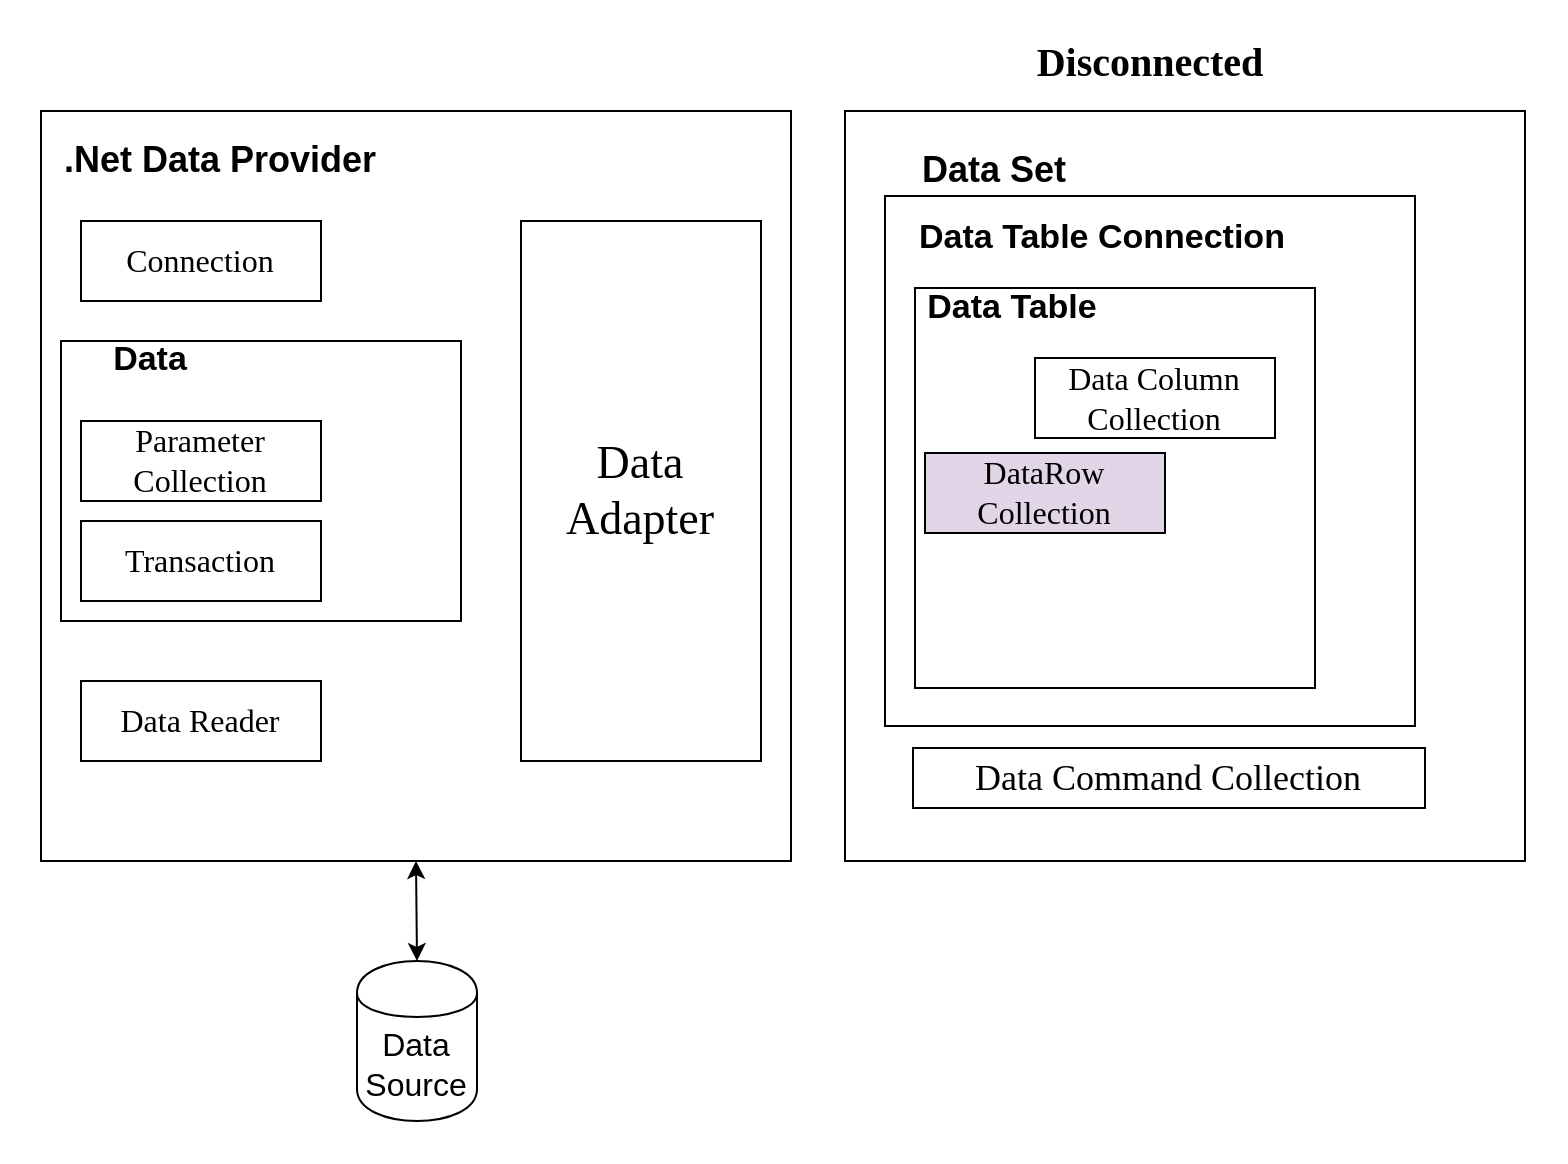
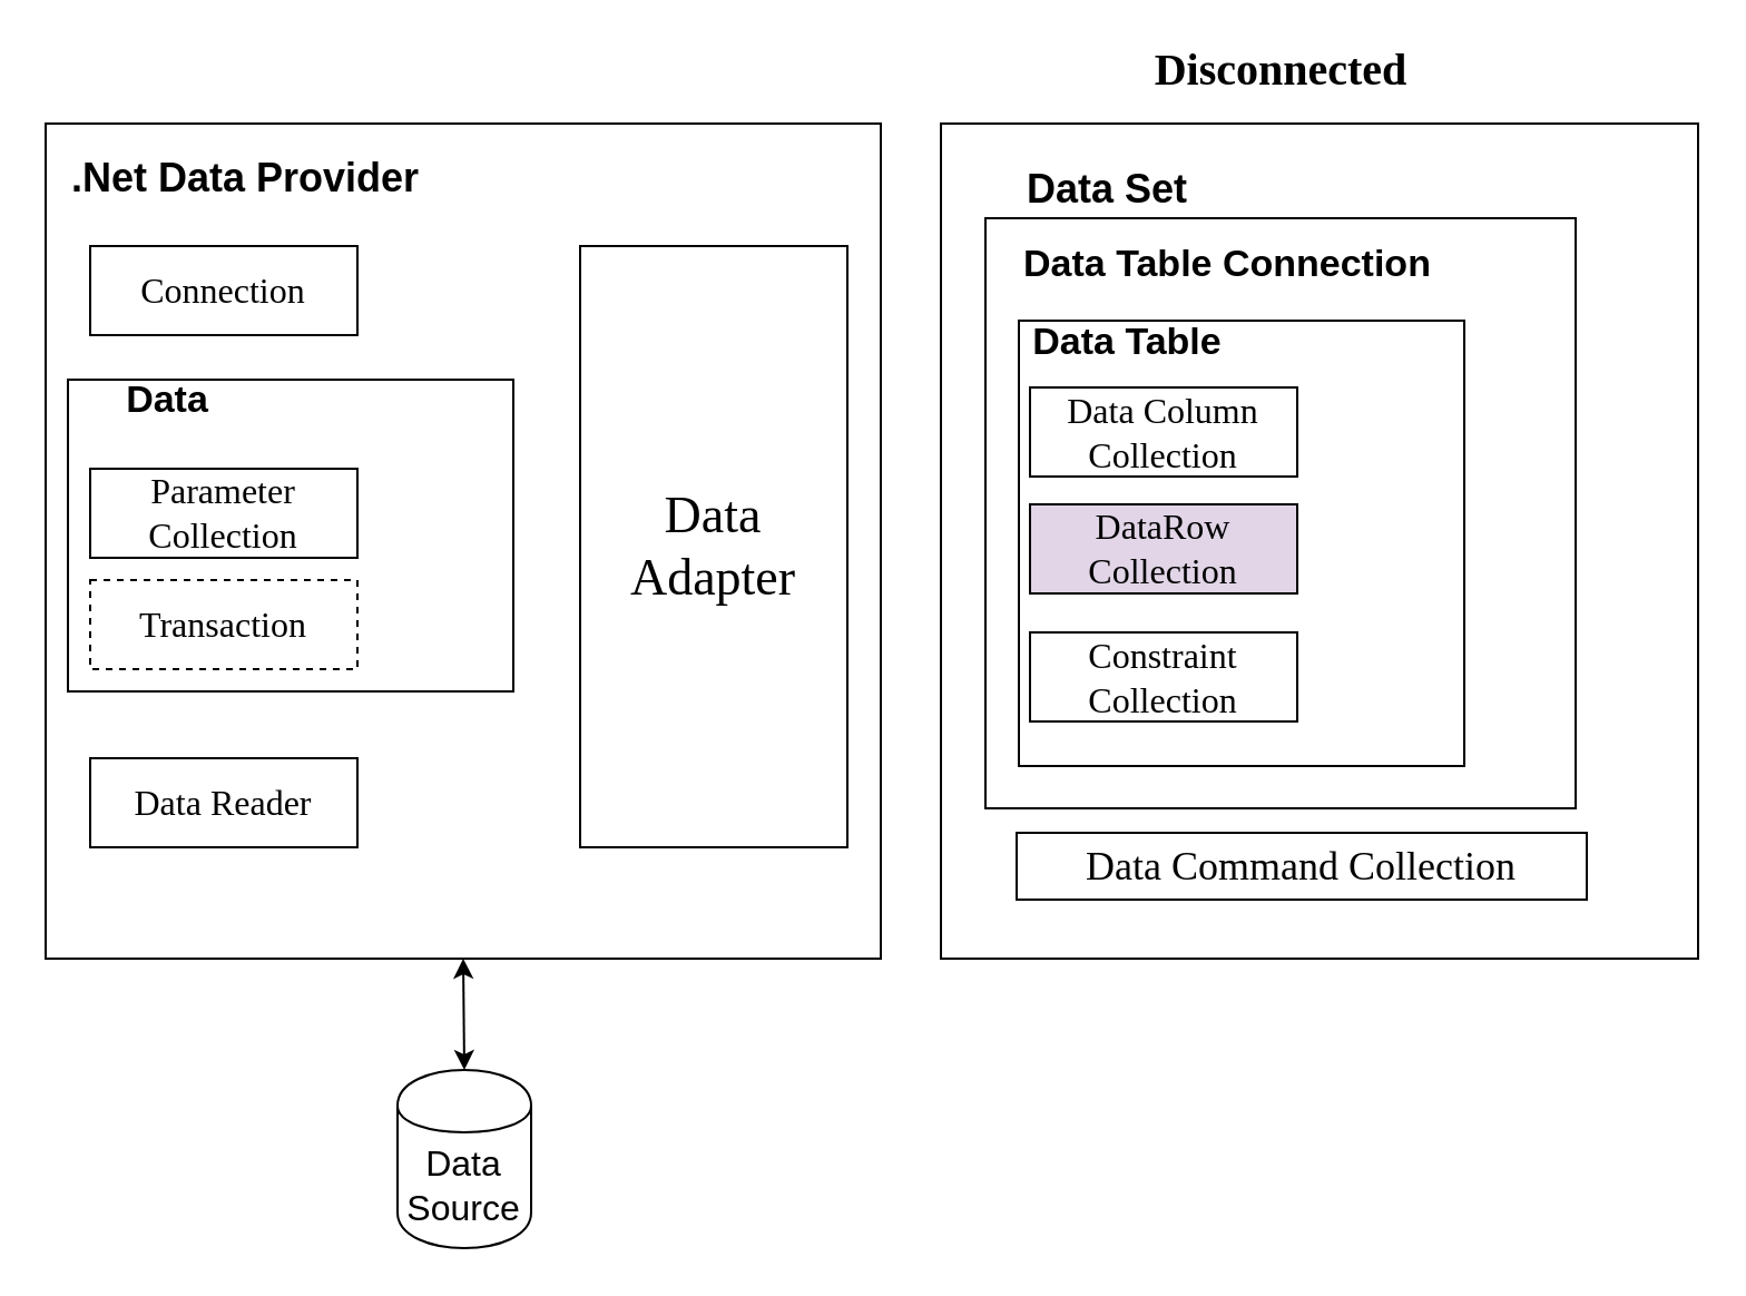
  <mxCell id="0" />
  <mxCell id="1" parent="0" />
  <mxCell id="2" value="&lt;font face=&quot;Times New Roman&quot; style=&quot;font-size: 16px&quot;&gt;Connection&lt;/font&gt;" style="rounded=0;whiteSpace=wrap;html=1;" vertex="1" parent="1"><mxGeometry x="40" y="110" width="120" height="40" as="geometry" /></mxCell>
  <mxCell id="3" value="&lt;font face=&quot;Times New Roman&quot;&gt;&lt;span style=&quot;font-size: 16px&quot;&gt;Parameter&lt;br&gt;Collection&lt;br&gt;&lt;/span&gt;&lt;/font&gt;" style="rounded=0;whiteSpace=wrap;html=1;" vertex="1" parent="1"><mxGeometry x="40" y="210" width="120" height="40" as="geometry" /></mxCell>
- <mxCell id="4" value="&lt;font face=&quot;Times New Roman&quot; style=&quot;font-size: 16px&quot;&gt;Transaction&lt;br&gt;&lt;/font&gt;" style="rounded=0;whiteSpace=wrap;html=1;" vertex="1" parent="1"><mxGeometry x="40" y="260" width="120" height="40" as="geometry" /></mxCell>
+ <mxCell id="4" value="&lt;font face=&quot;Times New Roman&quot; style=&quot;font-size: 16px&quot;&gt;Transaction&lt;br&gt;&lt;/font&gt;" style="rounded=0;whiteSpace=wrap;html=1;dashed=1;" vertex="1" parent="1"><mxGeometry x="40" y="260" width="120" height="40" as="geometry" /></mxCell>
  <mxCell id="5" value="" style="rounded=0;whiteSpace=wrap;html=1;fillColor=none;" vertex="1" parent="1"><mxGeometry x="30" y="170" width="200" height="140" as="geometry" /></mxCell>
  <mxCell id="6" value="&lt;font style=&quot;font-size: 17px&quot;&gt;&lt;b&gt;Data&lt;/b&gt;&lt;/font&gt;" style="text;html=1;strokeColor=none;fillColor=none;align=center;verticalAlign=middle;whiteSpace=wrap;rounded=0;" vertex="1" parent="1"><mxGeometry x="40" y="170" width="70" height="20" as="geometry" /></mxCell>
  <mxCell id="7" value="&lt;font face=&quot;Times New Roman&quot; style=&quot;font-size: 16px&quot;&gt;Data Reader&lt;/font&gt;" style="rounded=0;whiteSpace=wrap;html=1;" vertex="1" parent="1"><mxGeometry x="40" y="340" width="120" height="40" as="geometry" /></mxCell>
  <mxCell id="8" value="&lt;font face=&quot;Times New Roman&quot; style=&quot;font-size: 23px&quot;&gt;Data&lt;br&gt;Adapter&lt;br&gt;&lt;/font&gt;" style="rounded=0;whiteSpace=wrap;html=1;" vertex="1" parent="1"><mxGeometry x="260" y="110" width="120" height="270" as="geometry" /></mxCell>
  <mxCell id="9" value="&lt;font style=&quot;font-size: 18px&quot;&gt;&lt;b&gt;.Net Data Provider&lt;/b&gt;&lt;/font&gt;" style="text;html=1;strokeColor=none;fillColor=none;align=center;verticalAlign=middle;whiteSpace=wrap;rounded=0;" vertex="1" parent="1"><mxGeometry x="30" y="70" width="160" height="20" as="geometry" /></mxCell>
  <mxCell id="10" value="" style="whiteSpace=wrap;html=1;aspect=fixed;fillColor=none;" vertex="1" parent="1"><mxGeometry x="20" y="55" width="375" height="375" as="geometry" /></mxCell>
  <mxCell id="11" value="&lt;font style=&quot;font-size: 16px&quot;&gt;Data Source&lt;/font&gt;" style="shape=cylinder;whiteSpace=wrap;html=1;boundedLbl=1;backgroundOutline=1;fillColor=none;" vertex="1" parent="1"><mxGeometry x="178" y="480" width="60" height="80" as="geometry" /></mxCell>
  <mxCell id="12" value="" style="endArrow=classic;startArrow=classic;html=1;entryX=0.5;entryY=1;entryDx=0;entryDy=0;exitX=0.5;exitY=0;exitDx=0;exitDy=0;" edge="1" parent="1" source="11" target="10"><mxGeometry width="50" height="50" relative="1" as="geometry"><mxPoint x="180" y="480" as="sourcePoint" /><mxPoint x="230" y="430" as="targetPoint" /></mxGeometry></mxCell>
- <mxCell id="13" value="&lt;font face=&quot;Times New Roman&quot;&gt;&lt;span style=&quot;font-size: 16px&quot;&gt;Data Column Collection&lt;br&gt;&lt;/span&gt;&lt;/font&gt;" style="rounded=0;whiteSpace=wrap;html=1;" vertex="1" parent="1"><mxGeometry x="517" y="178.5" width="120" height="40" as="geometry" /></mxCell>
+ <mxCell id="13" value="&lt;font face=&quot;Times New Roman&quot;&gt;&lt;span style=&quot;font-size: 16px&quot;&gt;Data Column Collection&lt;br&gt;&lt;/span&gt;&lt;/font&gt;" style="rounded=0;whiteSpace=wrap;html=1;" vertex="1" parent="1"><mxGeometry x="462" y="173.5" width="120" height="40" as="geometry" /></mxCell>
  <mxCell id="14" value="&lt;font face=&quot;Times New Roman&quot; style=&quot;font-size: 16px&quot;&gt;DataRow Collection&lt;br&gt;&lt;/font&gt;" style="rounded=0;whiteSpace=wrap;html=1;fillColor=#e1d5e7;" vertex="1" parent="1"><mxGeometry x="462" y="226" width="120" height="40" as="geometry" /></mxCell>
  <mxCell id="15" value="&lt;font style=&quot;font-size: 17px&quot;&gt;&lt;b&gt;Data Table Connection&lt;/b&gt;&lt;/font&gt;" style="text;html=1;strokeColor=none;fillColor=none;align=center;verticalAlign=middle;whiteSpace=wrap;rounded=0;" vertex="1" parent="1"><mxGeometry x="456" y="108.5" width="190" height="20" as="geometry" /></mxCell>
+ <mxCell id="16" value="&lt;font face=&quot;Times New Roman&quot; style=&quot;font-size: 16px&quot;&gt;Constraint Collection&lt;/font&gt;" style="rounded=0;whiteSpace=wrap;html=1;" vertex="1" parent="1"><mxGeometry x="462" y="283.5" width="120" height="40" as="geometry" /></mxCell>
  <mxCell id="17" value="&lt;font style=&quot;font-size: 18px&quot;&gt;&lt;b&gt;Data Set&lt;/b&gt;&lt;/font&gt;" style="text;html=1;strokeColor=none;fillColor=none;align=center;verticalAlign=middle;whiteSpace=wrap;rounded=0;" vertex="1" parent="1"><mxGeometry x="452" y="76.5" width="90" height="17" as="geometry" /></mxCell>
  <mxCell id="18" value="&lt;font style=&quot;font-size: 17px&quot;&gt;&lt;b&gt;Data Table&lt;br&gt;&lt;/b&gt;&lt;/font&gt;" style="text;html=1;strokeColor=none;fillColor=none;align=center;verticalAlign=middle;whiteSpace=wrap;rounded=0;" vertex="1" parent="1"><mxGeometry x="456" y="143.5" width="100" height="20" as="geometry" /></mxCell>
  <mxCell id="19" value="" style="whiteSpace=wrap;html=1;aspect=fixed;fillColor=none;" vertex="1" parent="1"><mxGeometry x="457" y="143.5" width="200" height="200" as="geometry" /></mxCell>
  <mxCell id="20" value="" style="whiteSpace=wrap;html=1;aspect=fixed;fillColor=none;" vertex="1" parent="1"><mxGeometry x="442" y="97.5" width="265" height="265" as="geometry" /></mxCell>
  <mxCell id="21" value="&lt;font face=&quot;Times New Roman&quot; style=&quot;font-size: 18px&quot;&gt;Data Command Collection&lt;/font&gt;" style="rounded=0;whiteSpace=wrap;html=1;fillColor=none;" vertex="1" parent="1"><mxGeometry x="456" y="373.5" width="256" height="30" as="geometry" /></mxCell>
  <mxCell id="22" value="" style="rounded=0;whiteSpace=wrap;html=1;fillColor=none;" vertex="1" parent="1"><mxGeometry x="422" y="55" width="340" height="375" as="geometry" /></mxCell>
  <mxCell id="23" value="&lt;span style=&quot;font-size: 20px&quot;&gt;&lt;b&gt;&lt;font face=&quot;Times New Roman&quot;&gt;Disconnected&lt;/font&gt;&lt;/b&gt;&lt;/span&gt;" style="text;html=1;strokeColor=none;fillColor=none;align=center;verticalAlign=middle;whiteSpace=wrap;rounded=0;" vertex="1" parent="1"><mxGeometry x="488.5" y="20" width="172" height="20" as="geometry" /></mxCell>
